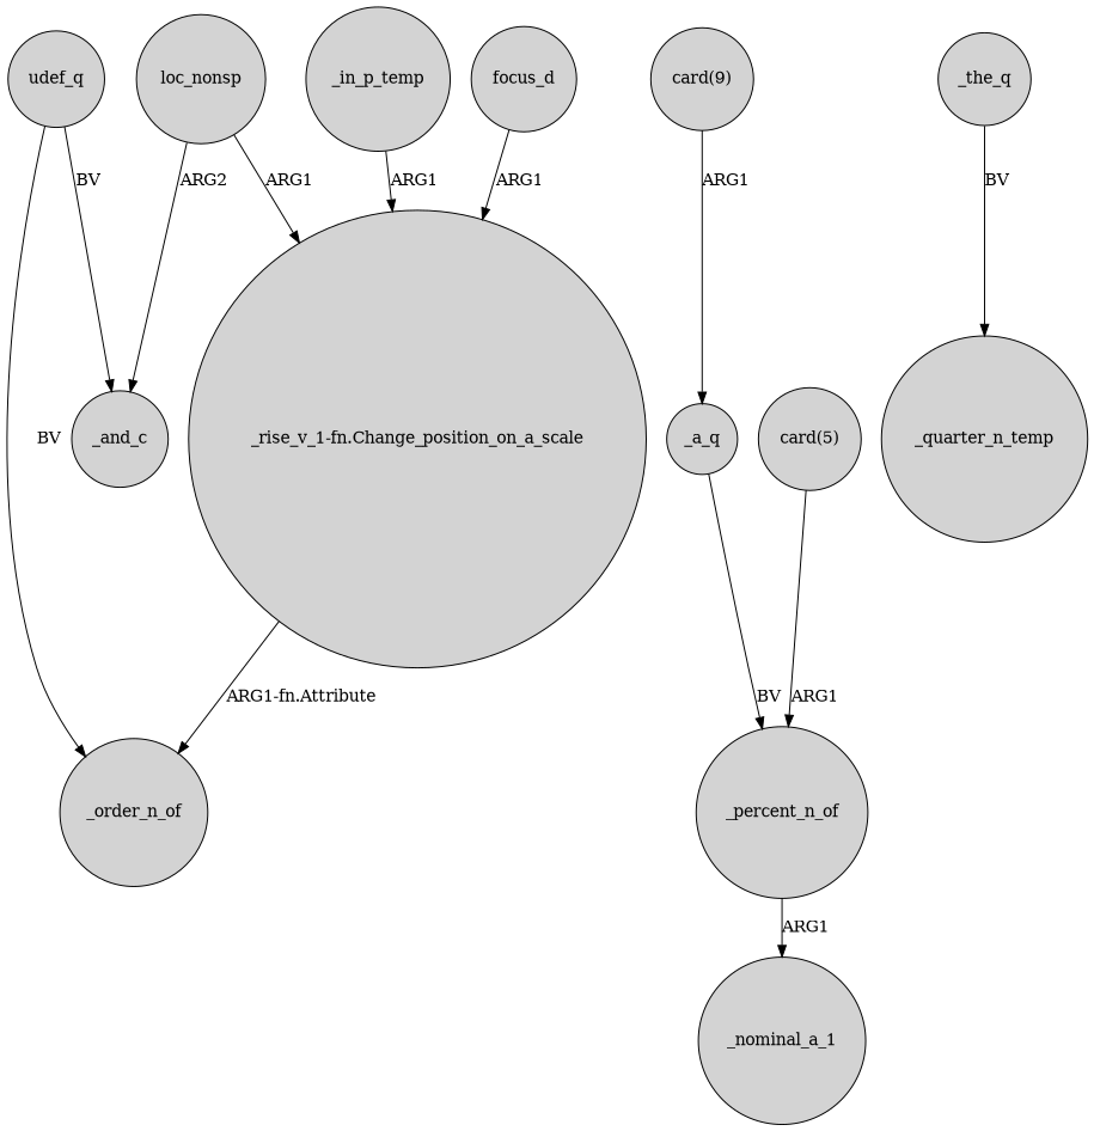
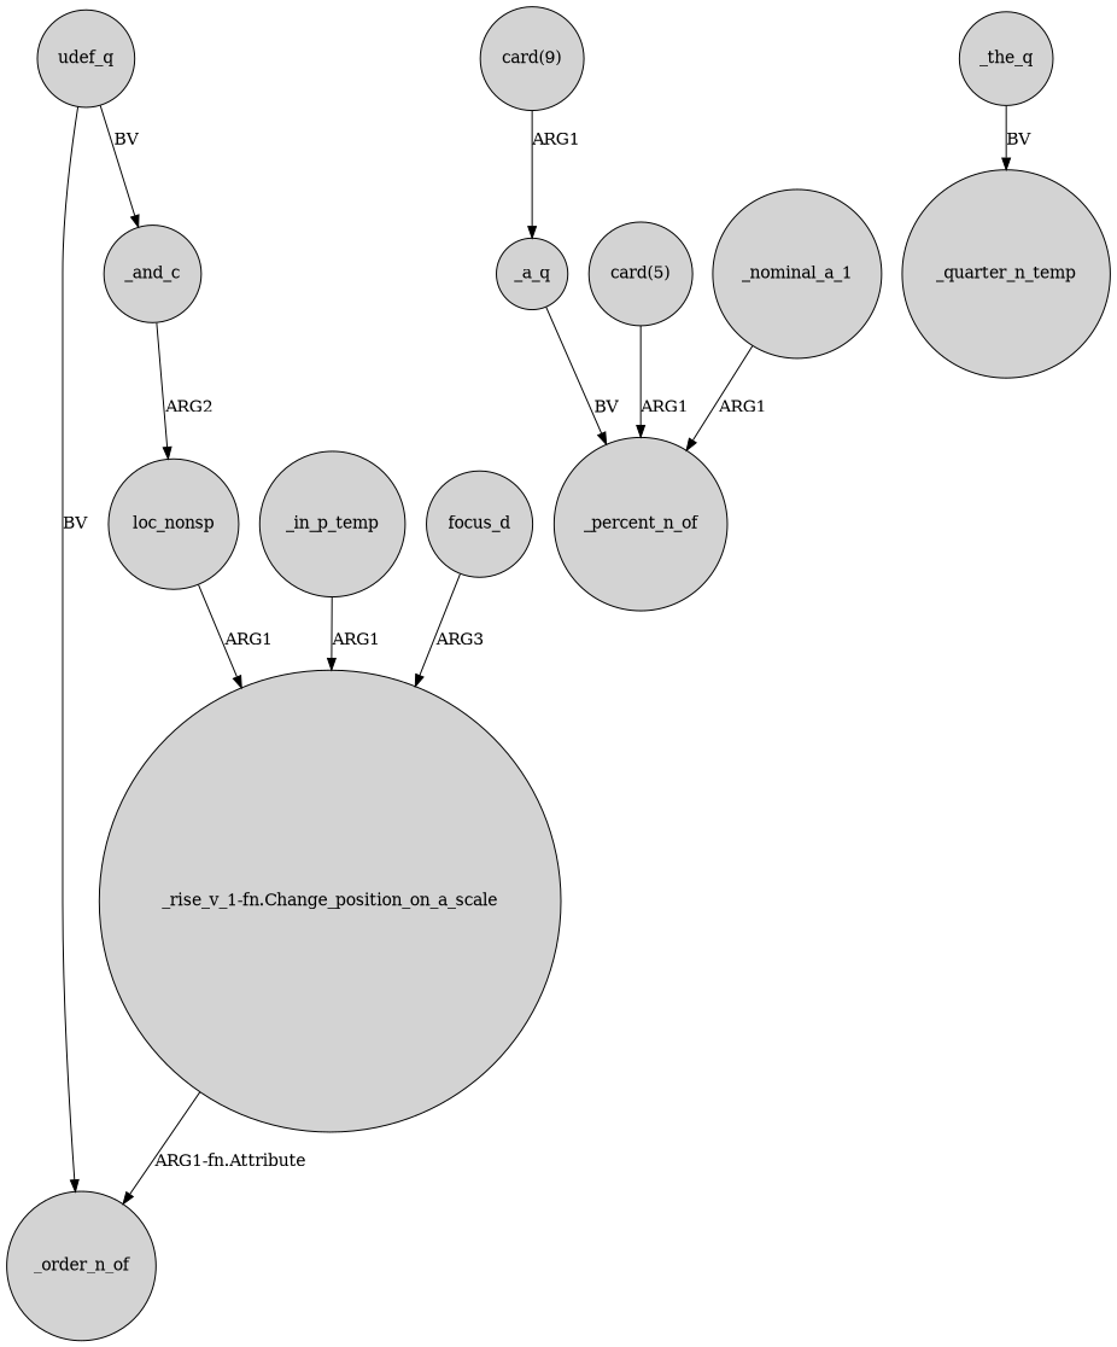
  digraph {
    node [shape=circle style=filled]
    udef_q
    _order_n_of
    _and_c
    "card(9)"
    _a_q
    _in_p_temp
    "_rise_v_1-fn.Change_position_on_a_scale"
    "card(5)"
    _percent_n_of
    loc_nonsp
    focus_d
    _nominal_a_1
    _the_q
    _quarter_n_temp
    udef_q -> _order_n_of [label=BV]
    udef_q -> _and_c [label=BV]
    "card(9)" -> _a_q [label=ARG1]
    _a_q -> _percent_n_of [label=BV]
    _in_p_temp -> "_rise_v_1-fn.Change_position_on_a_scale" [label=ARG1]
    "_rise_v_1-fn.Change_position_on_a_scale" -> _order_n_of [label="ARG1-fn.Attribute"]
    "card(5)" -> _percent_n_of [label=ARG1]
-   loc_nonsp -> _and_c [label=ARG2]
+   _and_c -> loc_nonsp [label=ARG2]
    loc_nonsp -> "_rise_v_1-fn.Change_position_on_a_scale" [label=ARG1]
-   focus_d -> "_rise_v_1-fn.Change_position_on_a_scale" [label=ARG1]
-   _percent_n_of -> _nominal_a_1 [label=ARG1]
+   focus_d -> "_rise_v_1-fn.Change_position_on_a_scale" [label=ARG3]
+   _nominal_a_1 -> _percent_n_of [label=ARG1]
    _the_q -> _quarter_n_temp [label=BV]
  }
